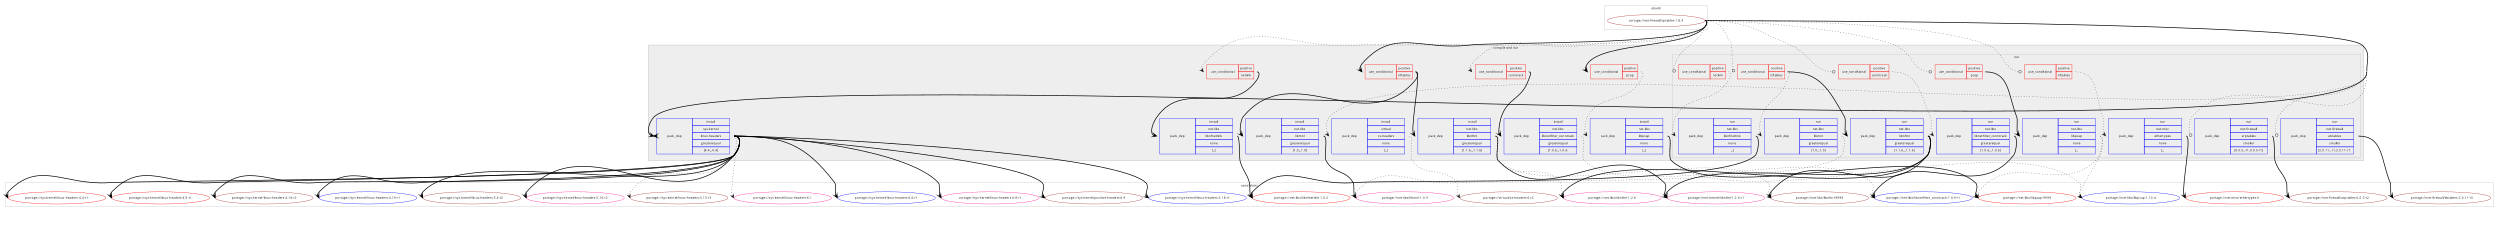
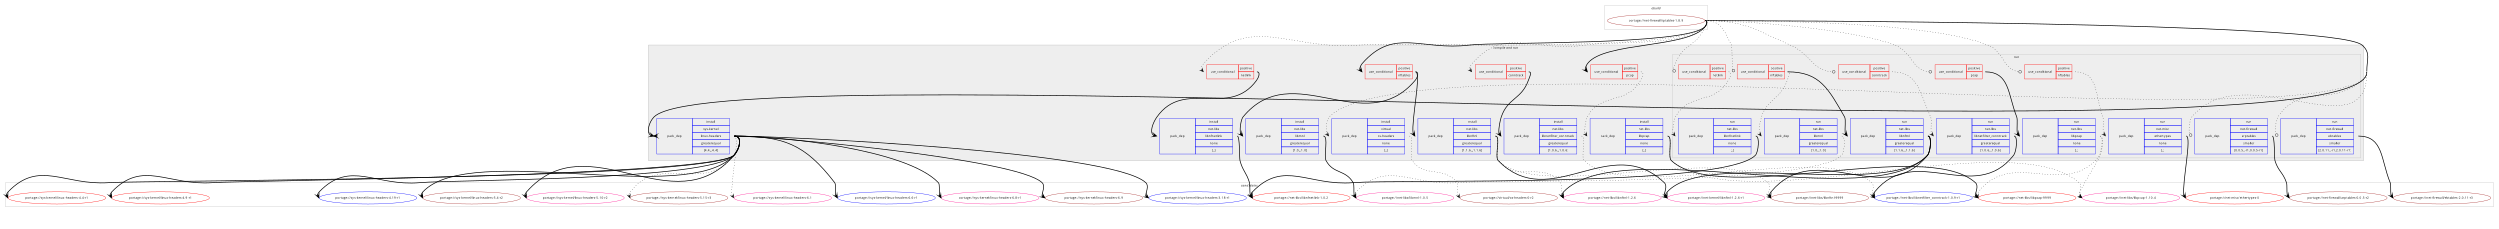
  digraph {
    compound=true
    concentrate=true
    fontname="Open Sans"
    fontsize=10
    newrank=true
    rankdir=TB
    ranksep=1.5
    node [color=blue fontname="Open Sans" fontsize=10]
    edge [arrowhead=vee fontname="Open Sans" headport=w style=bold tailport=e weight=100]
    n1 [color=brown label="portage://net-firewall/iptables-1.8.9" width=4]
    n2 [label=<<TABLE BORDER="0" CELLBORDER="1" CELLSPACING="0" CELLPADDING="4" WIDTH="220"><TR><TD ROWSPAN="6" CELLPADDING="30">pack_dep</TD></TR><TR><TD WIDTH="110">install</TD></TR><TR><TD>net-libs</TD></TR><TR><TD>libnetfilter_conntrack</TD></TR><TR><TD>greaterequal</TD></TR><TR><TD>[1.0.6,,,1.0.6]</TD></TR></TABLE>> shape=none]
    n3 [color=red label=<<TABLE BORDER="0" CELLBORDER="1" CELLSPACING="0" CELLPADDING="4"><TR><TD ROWSPAN="3" CELLPADDING="10">use_conditional</TD></TR><TR><TD>positive</TD></TR><TR><TD>conntrack</TD></TR></TABLE>> shape=none]
    n4 [label=<<TABLE BORDER="0" CELLBORDER="1" CELLSPACING="0" CELLPADDING="4" WIDTH="220"><TR><TD ROWSPAN="6" CELLPADDING="30">pack_dep</TD></TR><TR><TD WIDTH="110">install</TD></TR><TR><TD>net-libs</TD></TR><TR><TD>libnfnetlink</TD></TR><TR><TD>none</TD></TR><TR><TD>[,,]</TD></TR></TABLE>> shape=none]
    n5 [color=red label=<<TABLE BORDER="0" CELLBORDER="1" CELLSPACING="0" CELLPADDING="4"><TR><TD ROWSPAN="3" CELLPADDING="10">use_conditional</TD></TR><TR><TD>positive</TD></TR><TR><TD>netlink</TD></TR></TABLE>> shape=none]
    n6 [label=<<TABLE BORDER="0" CELLBORDER="1" CELLSPACING="0" CELLPADDING="4" WIDTH="220"><TR><TD ROWSPAN="6" CELLPADDING="30">pack_dep</TD></TR><TR><TD WIDTH="110">install</TD></TR><TR><TD>net-libs</TD></TR><TR><TD>libmnl</TD></TR><TR><TD>greaterequal</TD></TR><TR><TD>[1.0,,,1.0]</TD></TR></TABLE>> shape=none]
    n7 [label=<<TABLE BORDER="0" CELLBORDER="1" CELLSPACING="0" CELLPADDING="4" WIDTH="220"><TR><TD ROWSPAN="6" CELLPADDING="30">pack_dep</TD></TR><TR><TD WIDTH="110">install</TD></TR><TR><TD>net-libs</TD></TR><TR><TD>libnftnl</TD></TR><TR><TD>greaterequal</TD></TR><TR><TD>[1.1.6,,,1.1.6]</TD></TR></TABLE>> shape=none]
    n8 [color=red label=<<TABLE BORDER="0" CELLBORDER="1" CELLSPACING="0" CELLPADDING="4"><TR><TD ROWSPAN="3" CELLPADDING="10">use_conditional</TD></TR><TR><TD>positive</TD></TR><TR><TD>nftables</TD></TR></TABLE>> shape=none]
    n9 [label=<<TABLE BORDER="0" CELLBORDER="1" CELLSPACING="0" CELLPADDING="4" WIDTH="220"><TR><TD ROWSPAN="6" CELLPADDING="30">pack_dep</TD></TR><TR><TD WIDTH="110">install</TD></TR><TR><TD>net-libs</TD></TR><TR><TD>libpcap</TD></TR><TR><TD>none</TD></TR><TR><TD>[,,]</TD></TR></TABLE>> shape=none]
    n10 [color=red label=<<TABLE BORDER="0" CELLBORDER="1" CELLSPACING="0" CELLPADDING="4"><TR><TD ROWSPAN="3" CELLPADDING="10">use_conditional</TD></TR><TR><TD>positive</TD></TR><TR><TD>pcap</TD></TR></TABLE>> shape=none]
    n11 [label=<<TABLE BORDER="0" CELLBORDER="1" CELLSPACING="0" CELLPADDING="4" WIDTH="220"><TR><TD ROWSPAN="6" CELLPADDING="30">pack_dep</TD></TR><TR><TD WIDTH="110">install</TD></TR><TR><TD>sys-kernel</TD></TR><TR><TD>linux-headers</TD></TR><TR><TD>greaterequal</TD></TR><TR><TD>[4.4,,,4.4]</TD></TR></TABLE>> shape=none]
    n12 [label=<<TABLE BORDER="0" CELLBORDER="1" CELLSPACING="0" CELLPADDING="4" WIDTH="220"><TR><TD ROWSPAN="6" CELLPADDING="30">pack_dep</TD></TR><TR><TD WIDTH="110">install</TD></TR><TR><TD>virtual</TD></TR><TR><TD>os-headers</TD></TR><TR><TD>none</TD></TR><TR><TD>[,,]</TD></TR></TABLE>> shape=none]
    n13 [label=<<TABLE BORDER="0" CELLBORDER="1" CELLSPACING="0" CELLPADDING="4" WIDTH="220"><TR><TD ROWSPAN="6" CELLPADDING="30">pack_dep</TD></TR><TR><TD WIDTH="110">run</TD></TR><TR><TD>net-libs</TD></TR><TR><TD>libnetfilter_conntrack</TD></TR><TR><TD>greaterequal</TD></TR><TR><TD>[1.0.6,,,1.0.6]</TD></TR></TABLE>> shape=none]
    n14 [color=red label=<<TABLE BORDER="0" CELLBORDER="1" CELLSPACING="0" CELLPADDING="4"><TR><TD ROWSPAN="3" CELLPADDING="10">use_conditional</TD></TR><TR><TD>positive</TD></TR><TR><TD>conntrack</TD></TR></TABLE>> shape=none]
    n15 [label=<<TABLE BORDER="0" CELLBORDER="1" CELLSPACING="0" CELLPADDING="4" WIDTH="220"><TR><TD ROWSPAN="6" CELLPADDING="30">pack_dep</TD></TR><TR><TD WIDTH="110">run</TD></TR><TR><TD>net-libs</TD></TR><TR><TD>libnfnetlink</TD></TR><TR><TD>none</TD></TR><TR><TD>[,,]</TD></TR></TABLE>> shape=none]
    n16 [color=red label=<<TABLE BORDER="0" CELLBORDER="1" CELLSPACING="0" CELLPADDING="4"><TR><TD ROWSPAN="3" CELLPADDING="10">use_conditional</TD></TR><TR><TD>positive</TD></TR><TR><TD>netlink</TD></TR></TABLE>> shape=none]
    n17 [label=<<TABLE BORDER="0" CELLBORDER="1" CELLSPACING="0" CELLPADDING="4" WIDTH="220"><TR><TD ROWSPAN="6" CELLPADDING="30">pack_dep</TD></TR><TR><TD WIDTH="110">run</TD></TR><TR><TD>net-libs</TD></TR><TR><TD>libmnl</TD></TR><TR><TD>greaterequal</TD></TR><TR><TD>[1.0,,,1.0]</TD></TR></TABLE>> shape=none]
    n18 [label=<<TABLE BORDER="0" CELLBORDER="1" CELLSPACING="0" CELLPADDING="4" WIDTH="220"><TR><TD ROWSPAN="6" CELLPADDING="30">pack_dep</TD></TR><TR><TD WIDTH="110">run</TD></TR><TR><TD>net-libs</TD></TR><TR><TD>libnftnl</TD></TR><TR><TD>greaterequal</TD></TR><TR><TD>[1.1.6,,,1.1.6]</TD></TR></TABLE>> shape=none]
    n19 [color=red label=<<TABLE BORDER="0" CELLBORDER="1" CELLSPACING="0" CELLPADDING="4"><TR><TD ROWSPAN="3" CELLPADDING="10">use_conditional</TD></TR><TR><TD>positive</TD></TR><TR><TD>nftables</TD></TR></TABLE>> shape=none]
    n20 [label=<<TABLE BORDER="0" CELLBORDER="1" CELLSPACING="0" CELLPADDING="4" WIDTH="220"><TR><TD ROWSPAN="6" CELLPADDING="30">pack_dep</TD></TR><TR><TD WIDTH="110">run</TD></TR><TR><TD>net-libs</TD></TR><TR><TD>libpcap</TD></TR><TR><TD>none</TD></TR><TR><TD>[,,]</TD></TR></TABLE>> shape=none]
    n21 [color=red label=<<TABLE BORDER="0" CELLBORDER="1" CELLSPACING="0" CELLPADDING="4"><TR><TD ROWSPAN="3" CELLPADDING="10">use_conditional</TD></TR><TR><TD>positive</TD></TR><TR><TD>pcap</TD></TR></TABLE>> shape=none]
    n22 [label=<<TABLE BORDER="0" CELLBORDER="1" CELLSPACING="0" CELLPADDING="4" WIDTH="220"><TR><TD ROWSPAN="6" CELLPADDING="30">pack_dep</TD></TR><TR><TD WIDTH="110">run</TD></TR><TR><TD>net-misc</TD></TR><TR><TD>ethertypes</TD></TR><TR><TD>none</TD></TR><TR><TD>[,,]</TD></TR></TABLE>> shape=none]
    n23 [color=red label=<<TABLE BORDER="0" CELLBORDER="1" CELLSPACING="0" CELLPADDING="4"><TR><TD ROWSPAN="3" CELLPADDING="10">use_conditional</TD></TR><TR><TD>positive</TD></TR><TR><TD>nftables</TD></TR></TABLE>> shape=none]
    n24 [label=<<TABLE BORDER="0" CELLBORDER="1" CELLSPACING="0" CELLPADDING="4" WIDTH="220"><TR><TD ROWSPAN="6" CELLPADDING="30">pack_dep</TD></TR><TR><TD WIDTH="110">run</TD></TR><TR><TD>net-firewall</TD></TR><TR><TD>arptables</TD></TR><TR><TD>smaller</TD></TR><TR><TD>[0.0.5,,-r1,0.0.5-r1]</TD></TR></TABLE>> shape=none]
    n25 [label=<<TABLE BORDER="0" CELLBORDER="1" CELLSPACING="0" CELLPADDING="4" WIDTH="220"><TR><TD ROWSPAN="6" CELLPADDING="30">pack_dep</TD></TR><TR><TD WIDTH="110">run</TD></TR><TR><TD>net-firewall</TD></TR><TR><TD>ebtables</TD></TR><TR><TD>smaller</TD></TR><TR><TD>[2.0.11,,-r1,2.0.11-r1]</TD></TR></TABLE>> shape=none]
    n26 [color=deeppink label="portage://net-libs/libmnl-1.0.5" width=4]
    n27 [label="portage://net-libs/libnetfilter_conntrack-1.0.9-r1" width=4]
    n28 [color=red label="portage://net-libs/libnfnetlink-1.0.2" width=4]
    n29 [color=brown label="portage://net-libs/libnftnl-9999" width=4]
    n30 [color=deeppink label="portage://net-kernel/libnftnl-1.2.6-r1" width=4]
    n31 [color=deeppink label="portage://net-libs/libnftnl-1.2.6" width=4]
    n32 [color=red label="portage://net-libs/libpcap-9999" width=4]
-   n33 [label="portage://net-libs/libpcap-1.10.4" width=4]
-   n34 [color=brown label="portage://sys-kernel/positive-headers-6.9" width=4]
+   n33 [color=deeppink label="portage://net-libs/libpcap-1.10.4" width=4]
+   n34 [color=brown label="portage://sys-kernel/linux-headers-6.9" width=4]
    n35 [color=deeppink label="portage://sys-kernel/linux-headers-6.8-r1" width=4]
    n36 [label="portage://sys-kernel/linux-headers-6.6-r1" width=4]
    n37 [color=deeppink label="portage://sys-kernel/linux-headers-6.1" width=4]
    n38 [color=brown label="portage://sys-kernel/linux-headers-5.15-r3" width=4]
    n39 [color=deeppink label="portage://sys-kernel/linux-headers-5.10-r2" width=4]
    n40 [color=brown label="portage://sys-kernel/linux-headers-5.4-r2" width=4]
    n41 [label="portage://sys-kernel/linux-headers-4.19-r1" width=4]
-   n42 [color=brown label="portage://sys-kernel/linux-headers-4.14-r2" width=4]
    n43 [color=red label="portage://sys-kernel/linux-headers-4.9-r1" width=4]
    n44 [color=red label="portage://sys-kernel/linux-headers-4.4-r1" width=4]
    n45 [label="portage://sys-kernel/linux-headers-3.18-r1" width=4]
    n46 [color=brown label="portage://virtual/os-headers-0-r2" width=4]
    n47 [color=red label="portage://net-misc/ethertypes-0" width=4]
    n48 [color=brown label="portage://net-firewall/arptables-0.0.5-r2" width=4]
    n49 [color=brown label="portage://net-firewall/ebtables-2.0.11-r3" width=4]
    subgraph cluster_1 {
      color=gray
      label=<<i>ebuild</i>>
      rank=same
      n1
    }
    subgraph cluster_2 {
      color=gray
      label=<<i>dependencies</i>>
      subgraph cluster_3 {
        color=gray
        fillcolor="#eeeeee"
        label=<<i>compile</i>>
        style=filled
        subgraph sub_4 {
          color=gray
          fillcolor="#eeeeee"
          label=<<i>compile</i>>
          style=filled
          n3
          subgraph sub_5 {
            color=gray
            fillcolor="#eeeeee"
            label=<<i>compile</i>>
            style=filled
            n2
          }
        }
        subgraph sub_6 {
          color=gray
          fillcolor="#eeeeee"
          label=<<i>compile</i>>
          style=filled
          n5
          subgraph sub_7 {
            color=gray
            fillcolor="#eeeeee"
            label=<<i>compile</i>>
            style=filled
            n4
          }
        }
        subgraph sub_8 {
          color=gray
          fillcolor="#eeeeee"
          label=<<i>compile</i>>
          style=filled
          n8
          subgraph sub_9 {
            color=gray
            fillcolor="#eeeeee"
            label=<<i>compile</i>>
            style=filled
            n6
          }
          subgraph sub_10 {
            color=gray
            fillcolor="#eeeeee"
            label=<<i>compile</i>>
            style=filled
            n7
          }
        }
        subgraph sub_11 {
          color=gray
          fillcolor="#eeeeee"
          label=<<i>compile</i>>
          style=filled
          n10
          subgraph sub_12 {
            color=gray
            fillcolor="#eeeeee"
            label=<<i>compile</i>>
            style=filled
            n9
          }
        }
        subgraph sub_13 {
          color=gray
          fillcolor="#eeeeee"
          label=<<i>compile</i>>
          style=filled
          n11
        }
        subgraph sub_14 {
          color=gray
          fillcolor="#eeeeee"
          label=<<i>compile</i>>
          style=filled
          n12
        }
      }
      subgraph cluster_15 {
        color=gray
        fillcolor="#eeeeee"
        label=<<i>compile and run</i>>
        style=filled
      }
      subgraph cluster_16 {
        color=gray
        fillcolor="#eeeeee"
        label=<<i>run</i>>
        style=filled
        subgraph sub_17 {
          color=gray
          fillcolor="#eeeeee"
          label=<<i>run</i>>
          style=filled
          n14
          subgraph sub_18 {
            color=gray
            fillcolor="#eeeeee"
            label=<<i>run</i>>
            style=filled
            n13
          }
        }
        subgraph sub_19 {
          color=gray
          fillcolor="#eeeeee"
          label=<<i>run</i>>
          style=filled
          n16
          subgraph sub_20 {
            color=gray
            fillcolor="#eeeeee"
            label=<<i>run</i>>
            style=filled
            n15
          }
        }
        subgraph sub_21 {
          color=gray
          fillcolor="#eeeeee"
          label=<<i>run</i>>
          style=filled
          n19
          subgraph sub_22 {
            color=gray
            fillcolor="#eeeeee"
            label=<<i>run</i>>
            style=filled
            n17
          }
          subgraph sub_23 {
            color=gray
            fillcolor="#eeeeee"
            label=<<i>run</i>>
            style=filled
            n18
          }
        }
        subgraph sub_24 {
          color=gray
          fillcolor="#eeeeee"
          label=<<i>run</i>>
          style=filled
          n21
          subgraph sub_25 {
            color=gray
            fillcolor="#eeeeee"
            label=<<i>run</i>>
            style=filled
            n20
          }
        }
        subgraph sub_26 {
          color=gray
          fillcolor="#eeeeee"
          label=<<i>run</i>>
          style=filled
          n23
          subgraph sub_27 {
            color=gray
            fillcolor="#eeeeee"
            label=<<i>run</i>>
            style=filled
            n22
          }
        }
        subgraph sub_28 {
          color=gray
          fillcolor="#eeeeee"
          label=<<i>run</i>>
          style=filled
          n24
        }
        subgraph sub_29 {
          color=gray
          fillcolor="#eeeeee"
          label=<<i>run</i>>
          style=filled
          n25
        }
      }
    }
    subgraph cluster_30 {
      color=gray
      label=<<i>candidates</i>>
      rank=same
      subgraph sub_31 {
        color=black
        label=<<i>candidates</i>>
        nodesep=1
        rank=same
        n26
      }
      subgraph sub_32 {
        color=black
        label=<<i>candidates</i>>
        nodesep=1
        rank=same
        n27
      }
      subgraph sub_33 {
        color=black
        label=<<i>candidates</i>>
        nodesep=1
        rank=same
        n28
      }
      subgraph sub_34 {
        color=black
        label=<<i>candidates</i>>
        nodesep=1
        rank=same
        n29
        n30
        n31
      }
      subgraph sub_35 {
        color=black
        label=<<i>candidates</i>>
        nodesep=1
        rank=same
        n32
        n33
      }
      subgraph sub_36 {
        color=black
        label=<<i>candidates</i>>
        nodesep=1
        rank=same
        n34
        n35
        n36
        n37
        n38
        n39
        n40
        n41
-       n42
        n43
        n44
        n45
      }
      subgraph sub_37 {
        color=black
        label=<<i>candidates</i>>
        nodesep=1
        rank=same
        n46
      }
      subgraph sub_38 {
        color=black
        label=<<i>candidates</i>>
        nodesep=1
        rank=same
        n27
      }
      subgraph sub_39 {
        color=black
        label=<<i>candidates</i>>
        nodesep=1
        rank=same
        n28
      }
      subgraph sub_40 {
        color=black
        label=<<i>candidates</i>>
        nodesep=1
        rank=same
        n26
      }
      subgraph sub_41 {
        color=black
        label=<<i>candidates</i>>
        nodesep=1
        rank=same
        n29
        n30
        n31
      }
      subgraph sub_42 {
        color=black
        label=<<i>candidates</i>>
        nodesep=1
        rank=same
        n47
      }
      subgraph sub_43 {
        color=black
        label=<<i>candidates</i>>
        nodesep=1
        rank=same
        n32
        n33
      }
      subgraph sub_44 {
        color=black
        label=<<i>candidates</i>>
        nodesep=1
        rank=same
        n48
      }
      subgraph sub_45 {
        color=black
        label=<<i>candidates</i>>
        nodesep=1
        rank=same
        n49
      }
    }
    n1 -> n3 [style=dotted weight=20]
    n1 -> n5 [style=dotted weight=20]
    n1 -> n8 [weight=20]
    n1 -> n10 [weight=20]
    n1 -> n11 [weight=20]
    n1 -> n12 [style=dotted weight=20]
    n1 -> n14 [arrowhead=odot style=dotted weight=20]
    n1 -> n16 [arrowhead=odot style=dotted weight=20]
    n1 -> n19 [arrowhead=odot style=dotted weight=20]
    n1 -> n21 [arrowhead=odot style=dotted weight=20]
    n1 -> n23 [arrowhead=odot style=dotted weight=20]
    n1 -> n24 [arrowhead=odot style=dotted weight=20]
    n1 -> n25 [arrowhead=odot style=dotted weight=20]
    n2 -> n27 [style=dotted]
    n3 -> n2 [weight=20]
    n4 -> n28
    n5 -> n4 [weight=20]
    n6 -> n26
    n7 -> n29 [style=dotted]
    n7 -> n30
    n7 -> n31 [style=dotted]
    n8 -> n6 [weight=20]
    n8 -> n7 [weight=20]
    n9 -> n32
    n9 -> n33 [style=dotted]
    n10 -> n9 [style=dotted weight=20]
    n11 -> n34
    n11 -> n35
    n11 -> n36
    n11 -> n37 [style=dotted]
    n11 -> n38 [style=dotted]
    n11 -> n39
    n11 -> n40
    n11 -> n41
-   n11 -> n42
    n11 -> n43
    n11 -> n44
    n11 -> n45
    n12 -> n46 [style=dotted]
    n13 -> n27
    n14 -> n13 [style=dotted weight=20]
    n15 -> n28
    n16 -> n15 [style=dotted weight=20]
    n17 -> n26 [style=dotted]
    n18 -> n29
    n18 -> n30
    n18 -> n31
    n19 -> n17 [style=dotted weight=20]
    n19 -> n18 [weight=20]
    n20 -> n32 [style=dotted]
    n20 -> n33 [style=dotted]
    n21 -> n20 [weight=20]
    n22 -> n47
    n23 -> n22 [style=dotted weight=20]
    n24 -> n48
    n25 -> n49
  }
